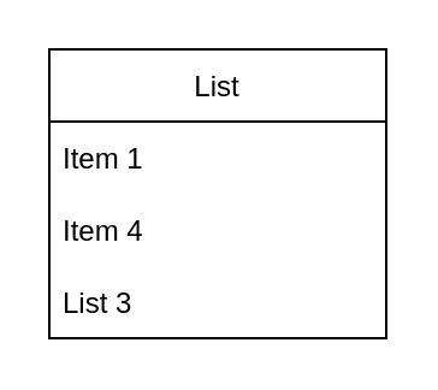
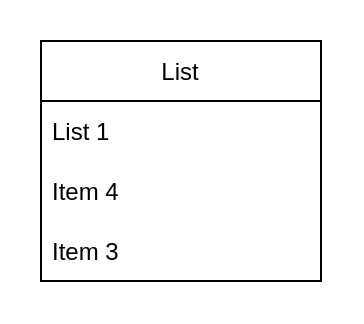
  <mxCell id="0" />
  <mxCell id="1" parent="0" />
  <mxCell id="2" value="List" style="swimlane;fontStyle=0;childLayout=stackLayout;horizontal=1;startSize=30;horizontalStack=0;resizeParent=1;resizeParentMax=0;resizeLast=0;collapsible=1;marginBottom=0;" vertex="1" parent="1"><mxGeometry x="20" y="20" width="140" height="120" as="geometry" /></mxCell>
- <mxCell id="3" value="Item 1" style="text;strokeColor=none;fillColor=none;align=left;verticalAlign=middle;spacingLeft=4;spacingRight=4;overflow=hidden;points=[[0,0.5],[1,0.5]];portConstraint=eastwest;rotatable=0;" vertex="1" parent="2"><mxGeometry y="30" width="140" height="30" as="geometry" /></mxCell>
+ <mxCell id="3" value="List 1" style="text;strokeColor=none;fillColor=none;align=left;verticalAlign=middle;spacingLeft=4;spacingRight=4;overflow=hidden;points=[[0,0.5],[1,0.5]];portConstraint=eastwest;rotatable=0;" vertex="1" parent="2"><mxGeometry y="30" width="140" height="30" as="geometry" /></mxCell>
  <mxCell id="4" value="Item 4" style="text;strokeColor=none;fillColor=none;align=left;verticalAlign=middle;spacingLeft=4;spacingRight=4;overflow=hidden;points=[[0,0.5],[1,0.5]];portConstraint=eastwest;rotatable=0;" vertex="1" parent="2"><mxGeometry y="60" width="140" height="30" as="geometry" /></mxCell>
- <mxCell id="5" value="List 3" style="text;strokeColor=none;fillColor=none;align=left;verticalAlign=middle;spacingLeft=4;spacingRight=4;overflow=hidden;points=[[0,0.5],[1,0.5]];portConstraint=eastwest;rotatable=0;" vertex="1" parent="2"><mxGeometry y="90" width="140" height="30" as="geometry" /></mxCell>
+ <mxCell id="5" value="Item 3" style="text;strokeColor=none;fillColor=none;align=left;verticalAlign=middle;spacingLeft=4;spacingRight=4;overflow=hidden;points=[[0,0.5],[1,0.5]];portConstraint=eastwest;rotatable=0;" vertex="1" parent="2"><mxGeometry y="90" width="140" height="30" as="geometry" /></mxCell>
